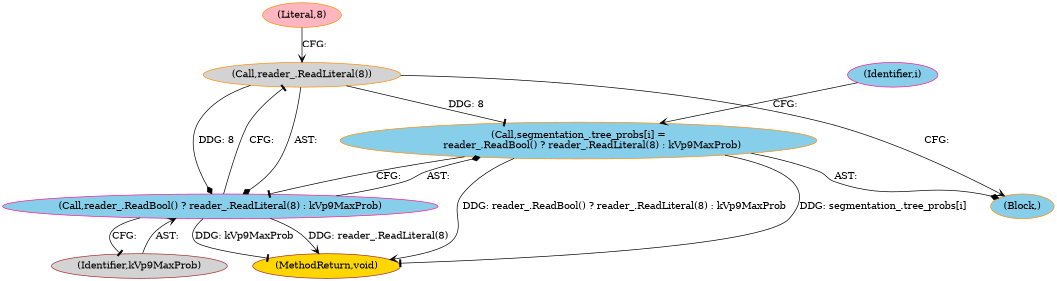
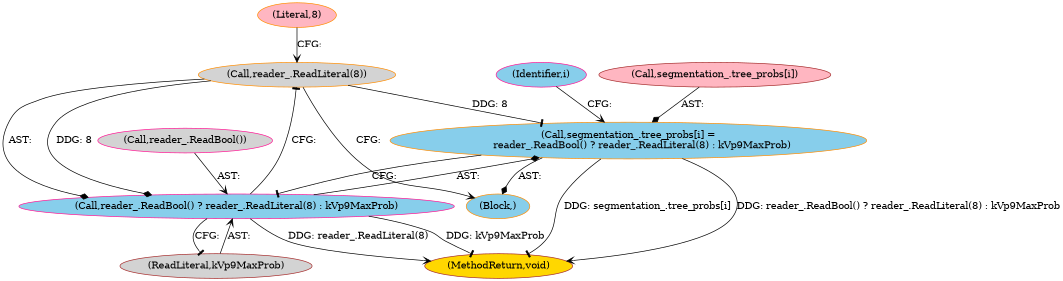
  digraph {
    node [color=darkorange fillcolor=skyblue style=filled]
    edge [arrowhead=vee]
    n1 [fillcolor=lightgrey label="(Call,reader_.ReadLiteral(8))"]
    n2 [label="(Call,segmentation_.tree_probs[i] =\n         reader_.ReadBool() ? reader_.ReadLiteral(8) : kVp9MaxProb)"]
    n3 [color=deeppink label="(Call,reader_.ReadBool() ? reader_.ReadLiteral(8) : kVp9MaxProb)"]
    n4 [label="(Block,)"]
    n5 [color=brown fillcolor=gold label="(MethodReturn,void)"]
-   n6 [color=brown fillcolor=lightgrey label="(Identifier,kVp9MaxProb)"]
+   n6 [color=brown fillcolor=lightgrey label="(ReadLiteral,kVp9MaxProb)"]
    n7 [fillcolor=lightpink label="(Literal,8)"]
+   n8 [color=deeppink fillcolor=lightgrey label="(Call,reader_.ReadBool())"]
    n9 [color=deeppink label="(Identifier,i)"]
+   n10 [color=brown fillcolor=lightpink label="(Call,segmentation_.tree_probs[i])"]
    n1 -> n2 [arrowhead=tee label="DDG: 8"]
    n1 -> n3 [arrowhead=diamond label="AST: "]
    n1 -> n3 [arrowhead=diamond label="DDG: 8"]
    n1 -> n4 [label="CFG: "]
    n2 -> n3 [arrowhead=tee label="CFG: "]
    n2 -> n4 [arrowhead=diamond label="AST: "]
    n2 -> n5 [arrowhead=tee label="DDG: segmentation_.tree_probs[i]"]
    n2 -> n5 [label="DDG: reader_.ReadBool() ? reader_.ReadLiteral(8) : kVp9MaxProb"]
    n3 -> n1 [arrowhead=tee label="CFG: "]
    n3 -> n2 [arrowhead=diamond label="AST: "]
    n3 -> n5 [label="DDG: reader_.ReadLiteral(8)"]
    n3 -> n5 [arrowhead=tee label="DDG: kVp9MaxProb"]
    n3 -> n6 [arrowhead=tee label="CFG: "]
    n6 -> n3 [label="AST: "]
    n7 -> n1 [label="CFG: "]
+   n8 -> n3 [label="AST: "]
    n9 -> n2 [label="CFG: "]
+   n10 -> n2 [arrowhead=diamond label="AST: "]
  }
